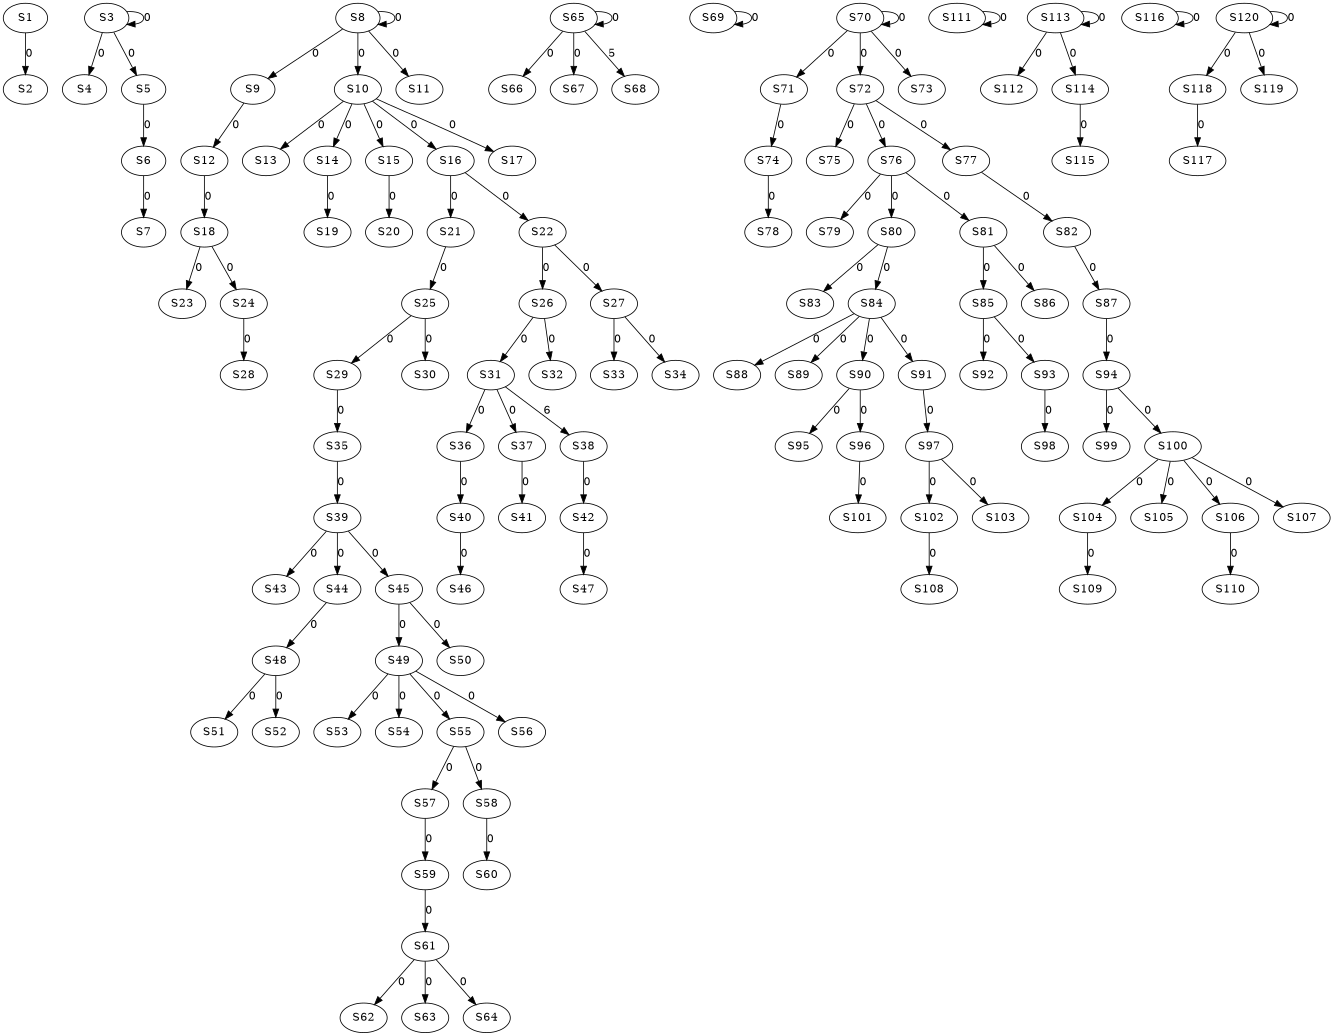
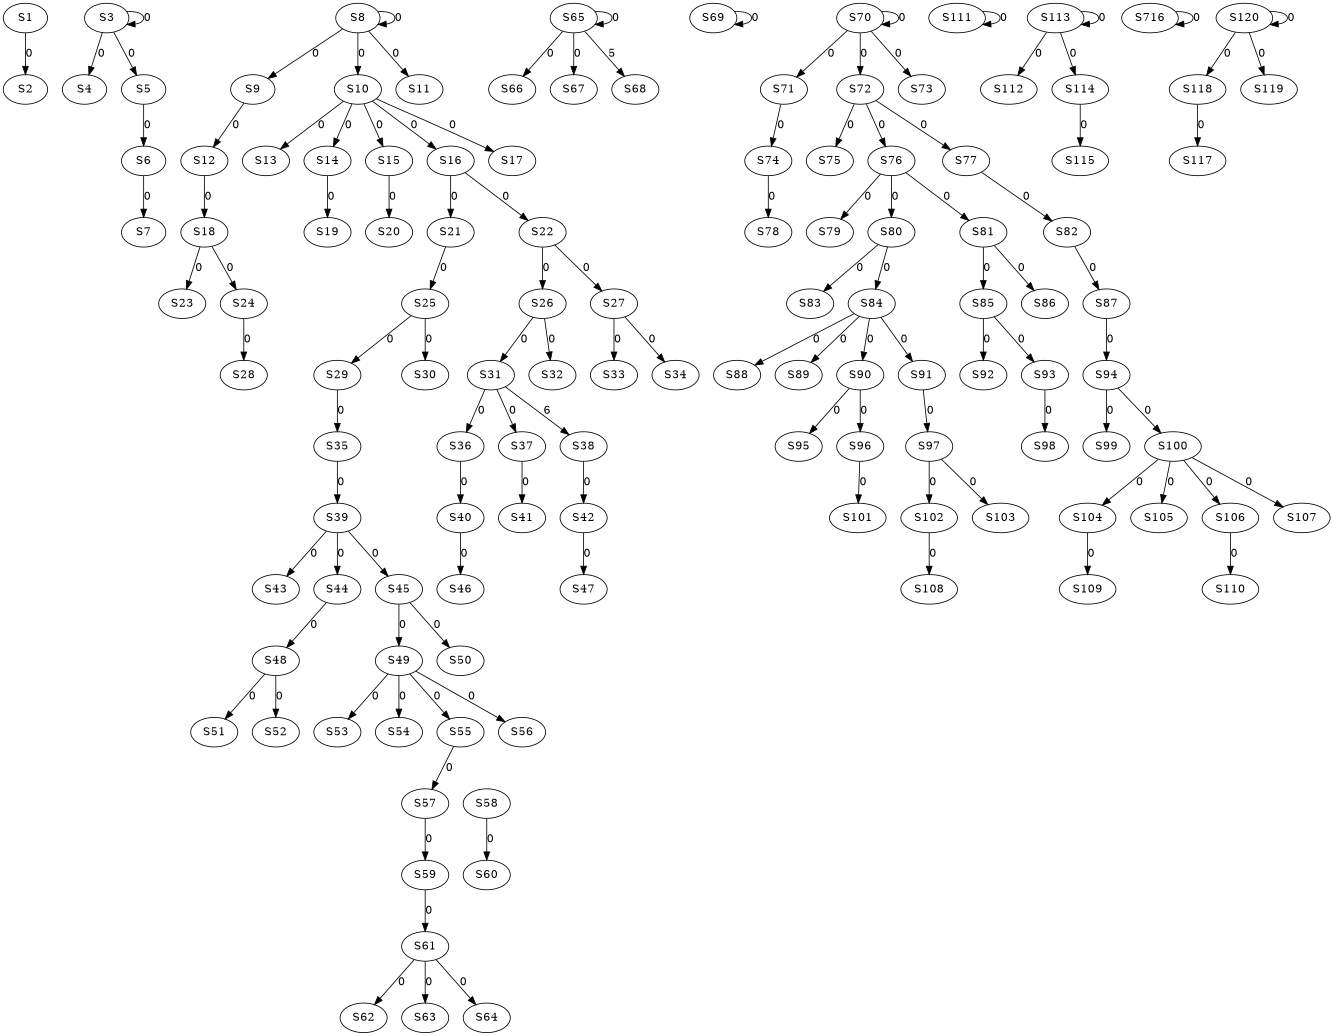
  strict digraph {
    S1
    S2
    S3
    S4
    S5
    S6
    S7
    S8
    S9
    S10
    S11
    S12
    S13
    S14
    S15
    S16
    S17
    S18
    S19
    S20
    S21
    S22
    S23
    S24
    S25
    S26
    S27
    S28
    S29
    S30
    S31
    S32
    S33
    S34
    S35
    S36
    S37
    S38
    S39
    S40
    S41
    S42
    S43
    S44
    S45
    S46
    S47
    S48
    S49
    S50
    S51
    S52
    S53
    S54
    S55
    S56
    S57
    S58
    S59
    S60
    S61
    S62
    S63
    S64
    S65
    S66
    S67
    S68
    S69
    S70
    S71
    S72
    S73
    S74
    S75
    S76
    S77
    S78
    S79
    S80
    S81
    S82
    S83
    S84
    S85
    S86
    S87
    S88
    S89
    S90
    S91
    S92
    S93
    S94
    S95
    S96
    S97
    S98
    S99
    S100
    S101
    S102
    S103
    S104
    S105
    S106
    S107
    S108
    S109
    S110
    S111
    S113
    S112
    S114
    S115
-   S116
+   S116 [label=S716]
    S118
    S117
    S120
    S119
    S1 -> S2 [label=0]
    S3 -> S3 [label=0]
    S3 -> S4 [label=0]
    S3 -> S5 [label=0]
    S5 -> S6 [label=0]
    S6 -> S7 [label=0]
    S8 -> S8 [label=0]
    S8 -> S9 [label=0]
    S8 -> S10 [label=0]
    S8 -> S11 [label=0]
    S9 -> S12 [label=0]
    S10 -> S13 [label=0]
    S10 -> S14 [label=0]
    S10 -> S15 [label=0]
    S10 -> S16 [label=0]
    S10 -> S17 [label=0]
    S12 -> S18 [label=0]
    S14 -> S19 [label=0]
    S15 -> S20 [label=0]
    S16 -> S21 [label=0]
    S16 -> S22 [label=0]
    S18 -> S23 [label=0]
    S18 -> S24 [label=0]
    S21 -> S25 [label=0]
    S22 -> S26 [label=0]
    S22 -> S27 [label=0]
    S24 -> S28 [label=0]
    S25 -> S29 [label=0]
    S25 -> S30 [label=0]
    S26 -> S31 [label=0]
    S26 -> S32 [label=0]
    S27 -> S33 [label=0]
    S27 -> S34 [label=0]
    S29 -> S35 [label=0]
    S31 -> S36 [label=0]
    S31 -> S37 [label=0]
    S31 -> S38 [label=6]
    S35 -> S39 [label=0]
    S36 -> S40 [label=0]
    S37 -> S41 [label=0]
    S38 -> S42 [label=0]
    S39 -> S43 [label=0]
    S39 -> S44 [label=0]
    S39 -> S45 [label=0]
    S40 -> S46 [label=0]
    S42 -> S47 [label=0]
    S44 -> S48 [label=0]
    S45 -> S49 [label=0]
    S45 -> S50 [label=0]
    S48 -> S51 [label=0]
    S48 -> S52 [label=0]
    S49 -> S53 [label=0]
    S49 -> S54 [label=0]
    S49 -> S55 [label=0]
    S49 -> S56 [label=0]
    S55 -> S57 [label=0]
-   S55 -> S58 [label=0]
    S57 -> S59 [label=0]
    S58 -> S60 [label=0]
    S59 -> S61 [label=0]
    S61 -> S62 [label=0]
    S61 -> S63 [label=0]
    S61 -> S64 [label=0]
    S65 -> S65 [label=0]
    S65 -> S66 [label=0]
    S65 -> S67 [label=0]
    S65 -> S68 [label=5]
    S69 -> S69 [label=0]
    S70 -> S70 [label=0]
    S70 -> S71 [label=0]
    S70 -> S72 [label=0]
    S70 -> S73 [label=0]
    S71 -> S74 [label=0]
    S72 -> S75 [label=0]
    S72 -> S76 [label=0]
    S72 -> S77 [label=0]
    S74 -> S78 [label=0]
    S76 -> S79 [label=0]
    S76 -> S80 [label=0]
    S76 -> S81 [label=0]
    S77 -> S82 [label=0]
    S80 -> S83 [label=0]
    S80 -> S84 [label=0]
    S81 -> S85 [label=0]
    S81 -> S86 [label=0]
    S82 -> S87 [label=0]
    S84 -> S88 [label=0]
    S84 -> S89 [label=0]
    S84 -> S90 [label=0]
    S84 -> S91 [label=0]
    S85 -> S92 [label=0]
    S85 -> S93 [label=0]
    S87 -> S94 [label=0]
    S90 -> S95 [label=0]
    S90 -> S96 [label=0]
    S91 -> S97 [label=0]
    S93 -> S98 [label=0]
    S94 -> S99 [label=0]
    S94 -> S100 [label=0]
    S96 -> S101 [label=0]
    S97 -> S102 [label=0]
    S97 -> S103 [label=0]
    S100 -> S104 [label=0]
    S100 -> S105 [label=0]
    S100 -> S106 [label=0]
    S100 -> S107 [label=0]
    S102 -> S108 [label=0]
    S104 -> S109 [label=0]
    S106 -> S110 [label=0]
    S111 -> S111 [label=0]
    S113 -> S113 [label=0]
    S113 -> S112 [label=0]
    S113 -> S114 [label=0]
    S114 -> S115 [label=0]
    S116 -> S116 [label=0]
    S118 -> S117 [label=0]
    S120 -> S118 [label=0]
    S120 -> S120 [label=0]
    S120 -> S119 [label=0]
  }
